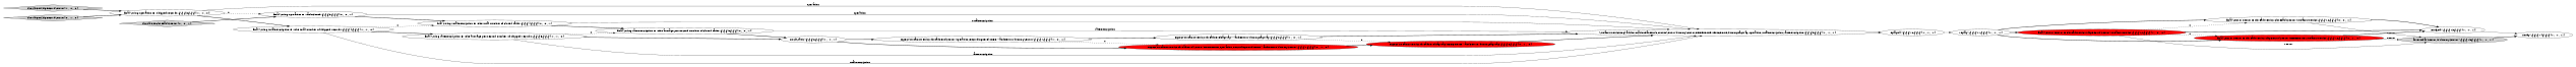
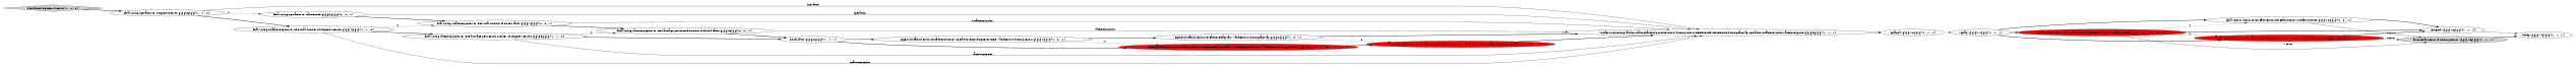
  digraph {
    rankdir=LR
    node [fillcolor=white shape=ellipse style=filled]
    edge [style=bold]
    n1 [label="final Sensor sensor = ThreadMetrics.closeTaskSensor(streamsMetrics)@@@12@@@['0', '0', '1']"]
    n2 [label="verifyAll()@@@13@@@['1', '1', '1']"]
    n3 [fillcolor=lightgray label="assertThat(sensor,is(dummySensor))@@@15@@@['1', '1', '1']"]
    n4 [label="verify()@@@14@@@['1', '1', '1']"]
    n5 [label="expect(streamsMetrics.threadLevelSensor(operation,RecordingLevel.INFO)).andReturn(dummySensor)@@@7@@@['1', '0', '1']"]
    n6 [fillcolor=red label="expect(streamsMetrics.threadLevelSensor(THREAD_ID,operation,RecordingLevel.INFO)).andReturn(dummySensor)@@@7@@@['0', '1', '0']"]
    n7 [label="expect(streamsMetrics.threadLevelTagMap()).andReturn(dummyTagMap)@@@8@@@['1', '0', '1']"]
    n8 [fillcolor=red label="expect(streamsMetrics.threadLevelTagMap(THREAD_ID)).andReturn(dummyTagMap)@@@8@@@['0', '1', '0']"]
    n9 [label="StreamsMetricsImpl.addInvocationRateAndCountToSensor(dummySensor,THREAD_LEVEL_GROUP,dummyTagMap,operation,totalDescription,rateDescription)@@@9@@@['1', '1', '1']"]
    n10 [label="replayAll()@@@10@@@['1', '1', '1']"]
    n11 [label="replay()@@@11@@@['1', '1', '1']"]
    n12 [label="final String operation = \"skipped-records\"@@@3@@@['1', '1', '0']"]
    n13 [label="final String operation = \"task-closed\"@@@3@@@['0', '0', '1']"]
    n14 [label="final String totalDescription = \"The total number of skipped records\"@@@4@@@['1', '1', '0']"]
    n15 [label="final String totalDescription = \"The total number of closed tasks\"@@@4@@@['0', '0', '1']"]
    n16 [label="final String rateDescription = \"The average per-second number of skipped records\"@@@5@@@['1', '1', '0']"]
    n17 [label="final String rateDescription = \"The average per-second number of closed tasks\"@@@5@@@['0', '0', '1']"]
    n18 [fillcolor=lightgray label="shouldGetSkipRecordSensor['1', '0', '0']" shape=diamond]
    n19 [label="mockStatic()@@@6@@@['1', '1', '1']"]
    n20 [fillcolor=red label="final Sensor sensor = ThreadMetrics.skipRecordSensor(streamsMetrics)@@@12@@@['1', '0', '0']"]
    n21 [fillcolor=red label="final Sensor sensor = ThreadMetrics.skipRecordSensor(THREAD_ID,streamsMetrics)@@@12@@@['0', '1', '0']"]
-   n22 [fillcolor=lightgray label="shouldGetSkipRecordSensor['0', '1', '0']" shape=diamond]
-   n23 [fillcolor=lightgray label="shouldGetCloseTaskSensor['0', '0', '1']" shape=diamond]
    n1 -> n2
    n1 -> n3 [label=sensor style=solid]
    n2 -> n4 [style=solid]
    n3 -> n4
    n5 -> n6 [label=0 style=dashed]
    n5 -> n7
    n6 -> n8
    n7 -> n8 [label=0 style=dashed]
    n7 -> n9
    n8 -> n9
    n9 -> n10
    n10 -> n11 [style=solid]
    n11 -> n1
    n11 -> n20
    n11 -> n21
    n12 -> n9 [label=operation style=solid]
    n12 -> n13 [label=0 style=dashed]
    n12 -> n14
    n13 -> n9 [label=operation style=solid]
    n13 -> n15
    n14 -> n9 [label=totalDescription style=solid]
    n14 -> n15 [label=0 style=dashed]
    n14 -> n16
    n15 -> n9 [label=totalDescription style=solid]
    n15 -> n17
    n16 -> n9 [label=rateDescription style=solid]
    n16 -> n17 [label=0 style=dashed]
    n16 -> n19
    n17 -> n9 [label=rateDescription style=solid]
    n17 -> n19
    n18 -> n12
    n19 -> n5
    n19 -> n6
    n20 -> n1 [label=0 style=dashed]
    n20 -> n2
    n20 -> n3 [label=sensor style=solid]
    n20 -> n21 [label=0 style=dashed]
    n21 -> n2
    n21 -> n3 [label=sensor style=solid]
-   n22 -> n12
-   n23 -> n13
  }
